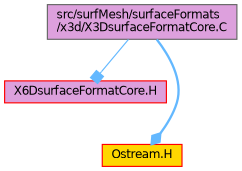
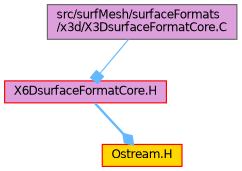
  digraph {
    node [color=red fillcolor=plum fontname=Helvetica fontsize=10 shape=box style=filled]
    edge [color=steelblue1 fontname=Helvetica fontsize=10 labelfontname=Helvetica labelfontsize=10]
    n1 [color=gray40 fontcolor=black height=0.2 label="src/surfMesh/surfaceFormats\l/x3d/X3DsurfaceFormatCore.C" width=0.4]
    n2 [height=0.2 label="X6DsurfaceFormatCore.H" width=0.4]
    n3 [fillcolor=gold height=0.2 label="Ostream.H" width=0.4]
    n1 -> n2 [arrowhead=box style=solid]
-   n1 -> n3 [arrowhead=diamond style=bold]
+   n2 -> n3 [arrowhead=diamond style=bold]
  }
